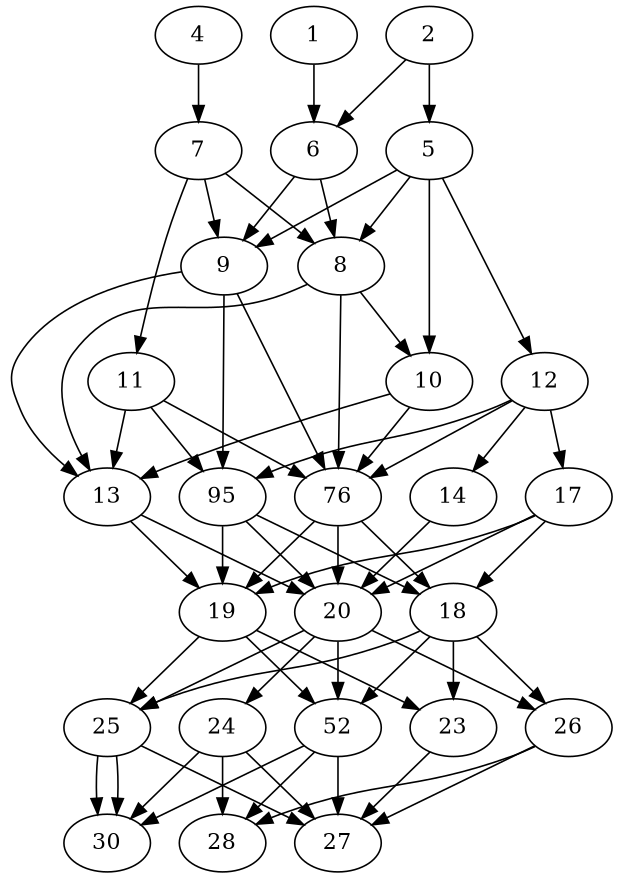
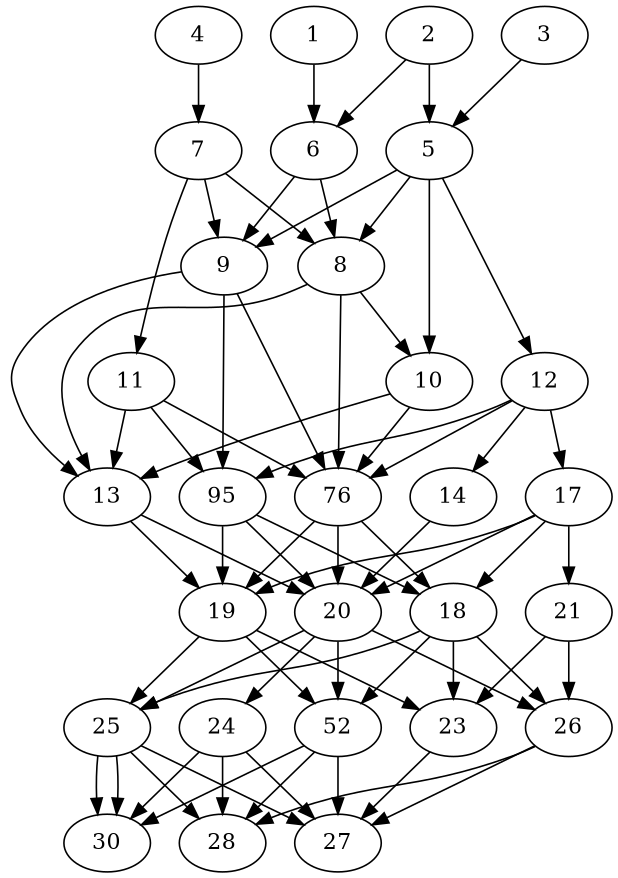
  digraph {
    node [alpha=0.16]
    1 [expect_size=33472512]
    6 [alpha=0.17 expect_size=44876800]
    8 [alpha=0.00 expect_size=46064640]
    9 [alpha=0.15 expect_size=9641984]
    10 [alpha=0.10 expect_size=46008320]
    13 [alpha=0.18 expect_size=47068160]
    n7 [alpha=0.10 expect_size=28874752 label=76]
    n8 [alpha=0.10 expect_size=14478336 label=95]
    2 [alpha=0.19 expect_size=48269312]
    5 [alpha=0.06 expect_size=43353088]
    12 [alpha=0.04 expect_size=49375232]
    14 [alpha=0.08 expect_size=42128384]
    17 [expect_size=22419456]
+   3 [alpha=0.18 expect_size=14244864]
    4 [alpha=0.08 expect_size=18728960]
    7 [expect_size=51412992]
    11 [alpha=0.11 expect_size=11372544]
    19 [alpha=0.11 expect_size=12125184]
    20 [alpha=0.04 expect_size=46582784]
    18 [alpha=0.02 expect_size=11879424]
+   21 [alpha=0.09 expect_size=23317504]
    n22 [alpha=0.13 expect_size=49544192 label=52]
    23 [alpha=0.00 expect_size=12201984]
    25 [alpha=0.02 expect_size=26157056]
    26 [alpha=0.08 expect_size=50070528]
    24 [alpha=0.13 expect_size=7614464]
    27 [alpha=0.14 expect_size=25529344]
    28 [alpha=0.17 expect_size=14965760]
    30 [alpha=0.04 expect_size=43737088]
    1 -> 6
    6 -> 8
    6 -> 9
    8 -> 10
    8 -> 13
    8 -> n7
    9 -> 13
    9 -> n7
    9 -> n8
    10 -> 13
    10 -> n7
    13 -> 19
    13 -> 20
    n7 -> 19
    n7 -> 20
    n7 -> 18
    n8 -> 19
    n8 -> 20
    n8 -> 18
    2 -> 6
    2 -> 5
    5 -> 8
    5 -> 9
    5 -> 10
    5 -> 12
    12 -> n7
    12 -> n8
    12 -> 14
    12 -> 17
    14 -> 20
    17 -> 19
    17 -> 20
    17 -> 18
+   17 -> 21
+   3 -> 5
    4 -> 7
    7 -> 8
    7 -> 9
    7 -> 11
    11 -> 13
    11 -> n7
    11 -> n8
    19 -> n22
    19 -> 23
    19 -> 25
    20 -> n22
    20 -> 25
    20 -> 26
    20 -> 24
    18 -> n22
    18 -> 23
    18 -> 25
    18 -> 26
+   21 -> 23
+   21 -> 26
    n22 -> 27
    n22 -> 28
    n22 -> 30
    23 -> 27
    25 -> 27
+   25 -> 28
    25 -> 30
    25 -> 30
    26 -> 27
    26 -> 28
    24 -> 27
    24 -> 28
    24 -> 30
  }
